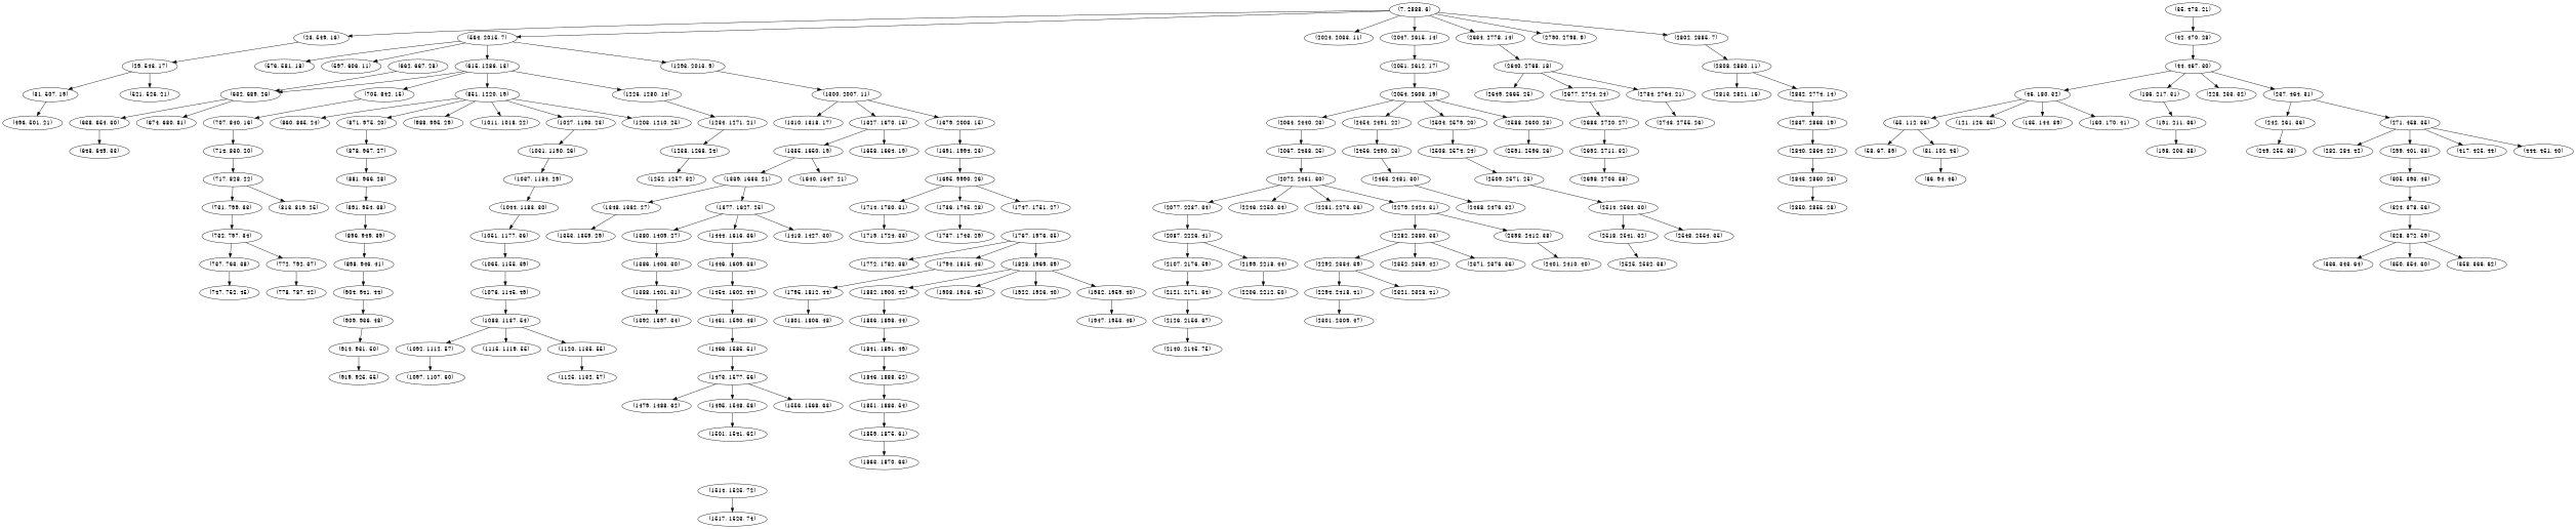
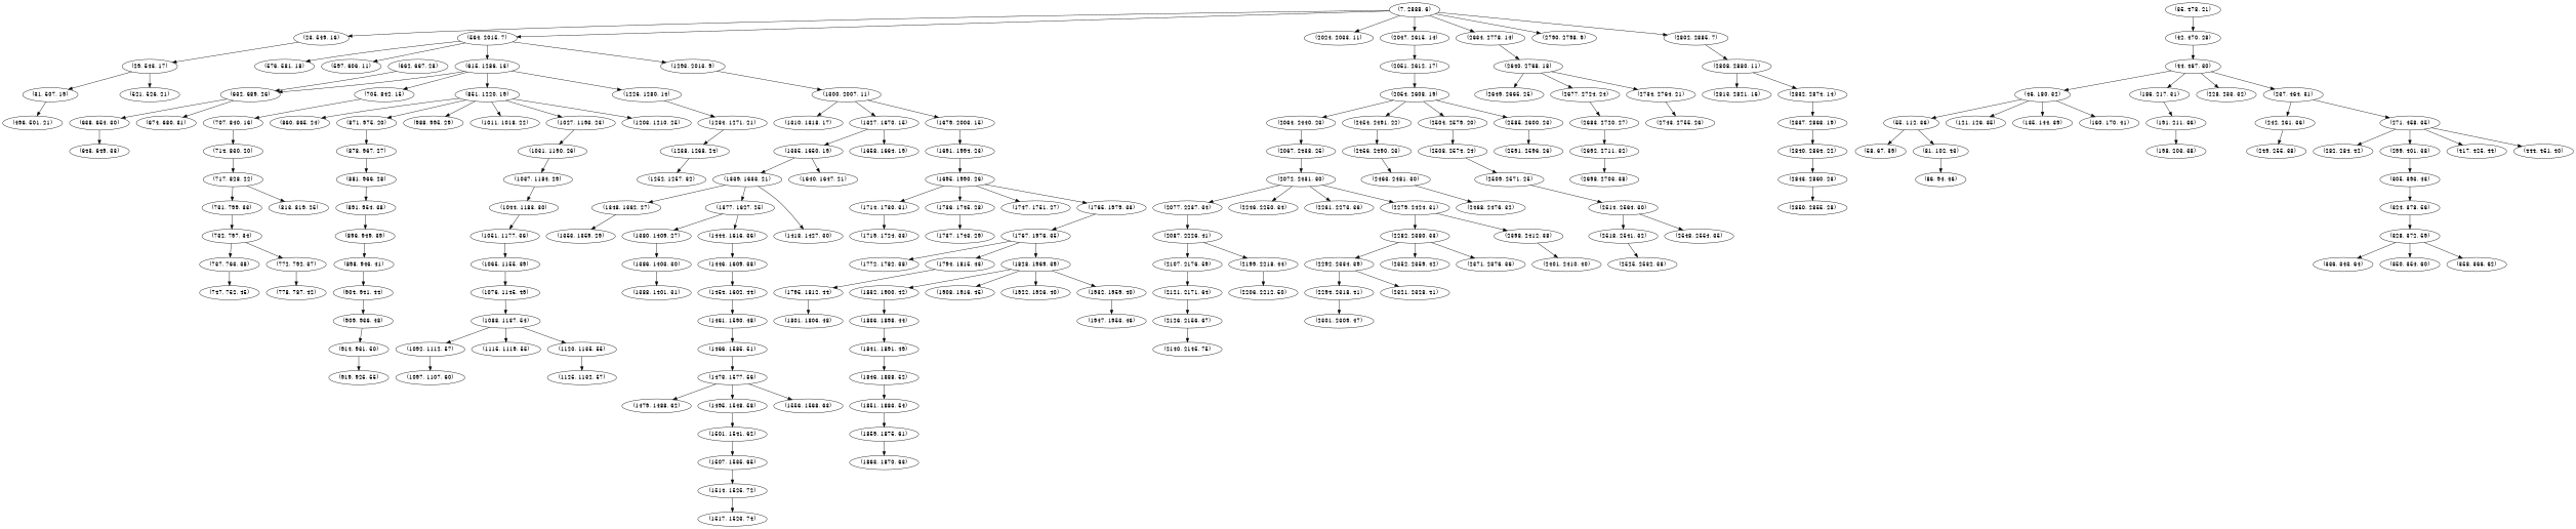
  digraph {
    "(7, 2888, 6)"
    "(23, 549, 16)"
    "(564, 2015, 7)"
    "(2024, 2033, 11)"
    "(2047, 2615, 14)"
    "(2634, 2778, 14)"
    "(2790, 2798, 9)"
    "(2802, 2885, 7)"
    "(29, 543, 17)"
    "(576, 581, 18)"
    "(597, 606, 11)"
    "(615, 1286, 13)"
    "(1293, 2013, 9)"
    "(2051, 2612, 17)"
    "(2640, 2768, 18)"
    "(2808, 2880, 11)"
    "(31, 507, 19)"
    "(521, 526, 21)"
    "(496, 501, 21)"
    "(35, 478, 21)"
    "(42, 470, 28)"
    "(44, 467, 30)"
    "(46, 180, 32)"
    "(186, 217, 31)"
    "(228, 233, 32)"
    "(237, 464, 31)"
    "(55, 112, 36)"
    "(121, 126, 35)"
    "(135, 144, 39)"
    "(160, 170, 41)"
    "(191, 211, 36)"
    "(242, 261, 36)"
    "(271, 458, 35)"
    "(58, 67, 39)"
    "(81, 102, 43)"
    "(86, 94, 46)"
    "(198, 203, 38)"
    "(249, 255, 38)"
    "(282, 284, 42)"
    "(299, 401, 38)"
    "(417, 425, 44)"
    "(444, 451, 40)"
    "(305, 393, 43)"
    "(324, 378, 56)"
    "(328, 372, 59)"
    "(336, 343, 64)"
    "(350, 354, 60)"
    "(358, 366, 62)"
    "(632, 689, 26)"
    "(705, 842, 15)"
    "(851, 1220, 19)"
    "(1226, 1280, 14)"
    "(1300, 2007, 11)"
    "(638, 654, 30)"
    "(674, 680, 31)"
    "(707, 840, 16)"
    "(860, 865, 24)"
    "(871, 975, 20)"
    "(988, 995, 29)"
    "(1011, 1018, 22)"
    "(1027, 1193, 23)"
    "(1203, 1210, 25)"
    "(1234, 1271, 21)"
    "(643, 649, 33)"
    "(662, 667, 28)"
    "(714, 830, 20)"
    "(717, 828, 22)"
    "(731, 799, 33)"
    "(813, 819, 25)"
    "(732, 797, 34)"
    "(737, 763, 38)"
    "(772, 792, 37)"
    "(747, 752, 45)"
    "(778, 787, 42)"
    "(878, 967, 27)"
    "(1031, 1190, 26)"
    "(881, 966, 28)"
    "(891, 954, 38)"
    "(896, 949, 39)"
    "(898, 946, 41)"
    "(904, 941, 44)"
    "(909, 936, 48)"
    "(914, 931, 50)"
    "(919, 925, 55)"
    "(1037, 1184, 29)"
    "(1044, 1183, 30)"
    "(1051, 1177, 36)"
    "(1065, 1155, 39)"
    "(1076, 1145, 49)"
    "(1088, 1137, 54)"
    "(1092, 1112, 57)"
    "(1115, 1119, 55)"
    "(1120, 1135, 55)"
    "(1097, 1107, 60)"
    "(1125, 1132, 57)"
    "(1238, 1268, 24)"
    "(1252, 1257, 32)"
    "(1310, 1318, 17)"
    "(1327, 1670, 15)"
    "(1679, 2003, 15)"
    "(1335, 1650, 19)"
    "(1658, 1664, 19)"
    "(1691, 1994, 23)"
    "(1339, 1633, 21)"
    "(1640, 1647, 21)"
    "(1348, 1362, 27)"
    "(1377, 1627, 25)"
    "(1353, 1359, 29)"
    "(1380, 1409, 27)"
    "(1418, 1427, 30)"
    "(1444, 1616, 36)"
    "(1386, 1403, 30)"
    "(1446, 1609, 38)"
    "(1388, 1401, 31)"
-   "(1392, 1397, 34)"
    "(1454, 1602, 44)"
    "(1461, 1590, 48)"
    "(1466, 1585, 51)"
    "(1473, 1577, 56)"
    "(1479, 1488, 62)"
    "(1495, 1548, 58)"
    "(1556, 1568, 63)"
    "(1501, 1541, 62)"
+   "(1507, 1535, 65)"
    "(1514, 1525, 72)"
    "(1517, 1523, 74)"
-   "(1695, 1990, 26)" [label="(1695, 9990, 26)"]
+   "(1695, 1990, 26)"
    "(1714, 1730, 31)"
    "(1736, 1745, 28)"
    "(1747, 1751, 27)"
+   "(1765, 1979, 33)"
    "(1719, 1724, 33)"
    "(1737, 1743, 29)"
    "(1767, 1976, 35)"
    "(1772, 1782, 38)"
    "(1794, 1815, 43)"
    "(1828, 1969, 39)"
    "(1795, 1812, 44)"
    "(1832, 1900, 42)"
    "(1908, 1916, 45)"
    "(1922, 1926, 40)"
    "(1932, 1959, 40)"
    "(1801, 1806, 48)"
    "(1836, 1898, 44)"
    "(1947, 1953, 46)"
    "(1841, 1891, 49)"
    "(1846, 1888, 52)"
    "(1851, 1883, 54)"
    "(1859, 1875, 61)"
    "(1863, 1870, 63)"
    "(2054, 2608, 19)"
    "(2064, 2440, 23)"
    "(2454, 2491, 22)"
    "(2504, 2579, 20)"
-   "(2588, 2600, 23)"
+   "(2588, 2600, 23)" [label="(2585, 2600, 23)"]
    "(2067, 2438, 25)"
    "(2456, 2490, 23)"
    "(2508, 2574, 24)"
    "(2591, 2596, 26)"
    "(2072, 2431, 30)"
    "(2077, 2237, 34)"
    n162 [label="(2246, 2250, 34)"]
    "(2261, 2273, 36)"
    "(2279, 2424, 31)"
    "(2087, 2226, 41)"
    "(2282, 2380, 33)"
    "(2398, 2412, 38)"
    "(2107, 2176, 59)"
    "(2199, 2218, 44)"
    "(2121, 2171, 64)"
    "(2206, 2212, 50)"
    "(2126, 2156, 67)"
    "(2140, 2145, 75)"
    "(2292, 2334, 39)"
    "(2352, 2359, 42)"
    "(2371, 2376, 36)"
    "(2401, 2410, 40)"
-   "(2294, 2318, 41)" [label="(2294, 2418, 41)"]
+   "(2294, 2318, 41)"
    "(2321, 2328, 41)"
    "(2301, 2309, 47)"
    "(2463, 2481, 30)"
    "(2468, 2476, 32)"
    "(2509, 2571, 25)"
    "(2514, 2564, 30)"
    "(2518, 2541, 32)"
    "(2548, 2554, 35)"
    "(2525, 2532, 38)"
    "(2649, 2665, 25)"
    "(2677, 2724, 24)"
    "(2734, 2764, 21)"
    "(2683, 2720, 27)"
    "(2743, 2755, 26)"
    "(2692, 2711, 32)"
    "(2698, 2703, 38)"
    "(2813, 2821, 16)"
-   "(2832, 2874, 14)" [label="(2832, 2774, 14)"]
+   "(2832, 2874, 14)"
    "(2837, 2868, 19)"
    "(2840, 2864, 22)"
    "(2843, 2860, 23)"
    "(2850, 2855, 28)"
    "(7, 2888, 6)" -> "(23, 549, 16)"
    "(7, 2888, 6)" -> "(564, 2015, 7)"
    "(7, 2888, 6)" -> "(2024, 2033, 11)"
    "(7, 2888, 6)" -> "(2047, 2615, 14)"
    "(7, 2888, 6)" -> "(2634, 2778, 14)"
    "(7, 2888, 6)" -> "(2790, 2798, 9)"
    "(7, 2888, 6)" -> "(2802, 2885, 7)"
    "(23, 549, 16)" -> "(29, 543, 17)"
    "(564, 2015, 7)" -> "(576, 581, 18)"
    "(564, 2015, 7)" -> "(597, 606, 11)"
    "(564, 2015, 7)" -> "(615, 1286, 13)"
    "(564, 2015, 7)" -> "(1293, 2013, 9)"
    "(2047, 2615, 14)" -> "(2051, 2612, 17)"
    "(2634, 2778, 14)" -> "(2640, 2768, 18)"
    "(2802, 2885, 7)" -> "(2808, 2880, 11)"
    "(29, 543, 17)" -> "(31, 507, 19)"
    "(29, 543, 17)" -> "(521, 526, 21)"
    "(615, 1286, 13)" -> "(632, 689, 26)"
    "(615, 1286, 13)" -> "(705, 842, 15)"
    "(615, 1286, 13)" -> "(851, 1220, 19)"
    "(615, 1286, 13)" -> "(1226, 1280, 14)"
    "(1293, 2013, 9)" -> "(1300, 2007, 11)"
    "(2051, 2612, 17)" -> "(2054, 2608, 19)"
    "(2640, 2768, 18)" -> "(2649, 2665, 25)"
    "(2640, 2768, 18)" -> "(2677, 2724, 24)"
    "(2640, 2768, 18)" -> "(2734, 2764, 21)"
    "(2808, 2880, 11)" -> "(2813, 2821, 16)"
    "(2808, 2880, 11)" -> "(2832, 2874, 14)"
    "(31, 507, 19)" -> "(496, 501, 21)"
    "(35, 478, 21)" -> "(42, 470, 28)"
    "(42, 470, 28)" -> "(44, 467, 30)"
    "(44, 467, 30)" -> "(46, 180, 32)"
    "(44, 467, 30)" -> "(186, 217, 31)"
    "(44, 467, 30)" -> "(228, 233, 32)"
    "(44, 467, 30)" -> "(237, 464, 31)"
    "(46, 180, 32)" -> "(55, 112, 36)"
    "(46, 180, 32)" -> "(121, 126, 35)"
    "(46, 180, 32)" -> "(135, 144, 39)"
    "(46, 180, 32)" -> "(160, 170, 41)"
    "(186, 217, 31)" -> "(191, 211, 36)"
    "(237, 464, 31)" -> "(242, 261, 36)"
    "(237, 464, 31)" -> "(271, 458, 35)"
    "(55, 112, 36)" -> "(58, 67, 39)"
    "(55, 112, 36)" -> "(81, 102, 43)"
    "(191, 211, 36)" -> "(198, 203, 38)"
    "(242, 261, 36)" -> "(249, 255, 38)"
    "(271, 458, 35)" -> "(282, 284, 42)"
    "(271, 458, 35)" -> "(299, 401, 38)"
    "(271, 458, 35)" -> "(417, 425, 44)"
    "(271, 458, 35)" -> "(444, 451, 40)"
    "(81, 102, 43)" -> "(86, 94, 46)"
    "(299, 401, 38)" -> "(305, 393, 43)"
    "(305, 393, 43)" -> "(324, 378, 56)"
    "(324, 378, 56)" -> "(328, 372, 59)"
    "(328, 372, 59)" -> "(336, 343, 64)"
    "(328, 372, 59)" -> "(350, 354, 60)"
    "(328, 372, 59)" -> "(358, 366, 62)"
    "(632, 689, 26)" -> "(638, 654, 30)"
    "(632, 689, 26)" -> "(674, 680, 31)"
    "(705, 842, 15)" -> "(707, 840, 16)"
    "(851, 1220, 19)" -> "(860, 865, 24)"
    "(851, 1220, 19)" -> "(871, 975, 20)"
    "(851, 1220, 19)" -> "(988, 995, 29)"
    "(851, 1220, 19)" -> "(1011, 1018, 22)"
    "(851, 1220, 19)" -> "(1027, 1193, 23)"
    "(851, 1220, 19)" -> "(1203, 1210, 25)"
    "(1226, 1280, 14)" -> "(1234, 1271, 21)"
    "(1300, 2007, 11)" -> "(1310, 1318, 17)"
    "(1300, 2007, 11)" -> "(1327, 1670, 15)"
    "(1300, 2007, 11)" -> "(1679, 2003, 15)"
    "(638, 654, 30)" -> "(643, 649, 33)"
    "(707, 840, 16)" -> "(714, 830, 20)"
    "(871, 975, 20)" -> "(878, 967, 27)"
    "(1027, 1193, 23)" -> "(1031, 1190, 26)"
    "(1234, 1271, 21)" -> "(1238, 1268, 24)"
    "(662, 667, 28)" -> "(632, 689, 26)"
    "(714, 830, 20)" -> "(717, 828, 22)"
    "(717, 828, 22)" -> "(731, 799, 33)"
    "(717, 828, 22)" -> "(813, 819, 25)"
    "(731, 799, 33)" -> "(732, 797, 34)"
    "(732, 797, 34)" -> "(737, 763, 38)"
    "(732, 797, 34)" -> "(772, 792, 37)"
    "(737, 763, 38)" -> "(747, 752, 45)"
    "(772, 792, 37)" -> "(778, 787, 42)"
    "(878, 967, 27)" -> "(881, 966, 28)"
    "(1031, 1190, 26)" -> "(1037, 1184, 29)"
    "(881, 966, 28)" -> "(891, 954, 38)"
    "(891, 954, 38)" -> "(896, 949, 39)"
    "(896, 949, 39)" -> "(898, 946, 41)"
    "(898, 946, 41)" -> "(904, 941, 44)"
    "(904, 941, 44)" -> "(909, 936, 48)"
    "(909, 936, 48)" -> "(914, 931, 50)"
    "(914, 931, 50)" -> "(919, 925, 55)"
    "(1037, 1184, 29)" -> "(1044, 1183, 30)"
    "(1044, 1183, 30)" -> "(1051, 1177, 36)"
    "(1051, 1177, 36)" -> "(1065, 1155, 39)"
    "(1065, 1155, 39)" -> "(1076, 1145, 49)"
    "(1076, 1145, 49)" -> "(1088, 1137, 54)"
    "(1088, 1137, 54)" -> "(1092, 1112, 57)"
    "(1088, 1137, 54)" -> "(1115, 1119, 55)"
    "(1088, 1137, 54)" -> "(1120, 1135, 55)"
    "(1092, 1112, 57)" -> "(1097, 1107, 60)"
    "(1120, 1135, 55)" -> "(1125, 1132, 57)"
    "(1238, 1268, 24)" -> "(1252, 1257, 32)"
    "(1327, 1670, 15)" -> "(1335, 1650, 19)"
    "(1327, 1670, 15)" -> "(1658, 1664, 19)"
    "(1679, 2003, 15)" -> "(1691, 1994, 23)"
    "(1335, 1650, 19)" -> "(1339, 1633, 21)"
    "(1335, 1650, 19)" -> "(1640, 1647, 21)"
    "(1691, 1994, 23)" -> "(1695, 1990, 26)"
    "(1339, 1633, 21)" -> "(1348, 1362, 27)"
    "(1339, 1633, 21)" -> "(1377, 1627, 25)"
    "(1348, 1362, 27)" -> "(1353, 1359, 29)"
    "(1377, 1627, 25)" -> "(1380, 1409, 27)"
-   "(1377, 1627, 25)" -> "(1418, 1427, 30)"
+   "(1339, 1633, 21)" -> "(1418, 1427, 30)"
    "(1377, 1627, 25)" -> "(1444, 1616, 36)"
    "(1380, 1409, 27)" -> "(1386, 1403, 30)"
    "(1444, 1616, 36)" -> "(1446, 1609, 38)"
    "(1386, 1403, 30)" -> "(1388, 1401, 31)"
    "(1446, 1609, 38)" -> "(1454, 1602, 44)"
-   "(1388, 1401, 31)" -> "(1392, 1397, 34)"
    "(1454, 1602, 44)" -> "(1461, 1590, 48)"
    "(1461, 1590, 48)" -> "(1466, 1585, 51)"
    "(1466, 1585, 51)" -> "(1473, 1577, 56)"
    "(1473, 1577, 56)" -> "(1479, 1488, 62)"
    "(1473, 1577, 56)" -> "(1495, 1548, 58)"
    "(1473, 1577, 56)" -> "(1556, 1568, 63)"
    "(1495, 1548, 58)" -> "(1501, 1541, 62)"
+   "(1501, 1541, 62)" -> "(1507, 1535, 65)"
+   "(1507, 1535, 65)" -> "(1514, 1525, 72)"
    "(1514, 1525, 72)" -> "(1517, 1523, 74)"
    "(1695, 1990, 26)" -> "(1714, 1730, 31)"
    "(1695, 1990, 26)" -> "(1736, 1745, 28)"
    "(1695, 1990, 26)" -> "(1747, 1751, 27)"
+   "(1695, 1990, 26)" -> "(1765, 1979, 33)"
    "(1714, 1730, 31)" -> "(1719, 1724, 33)"
    "(1736, 1745, 28)" -> "(1737, 1743, 29)"
+   "(1765, 1979, 33)" -> "(1767, 1976, 35)"
    "(1767, 1976, 35)" -> "(1772, 1782, 38)"
    "(1767, 1976, 35)" -> "(1794, 1815, 43)"
    "(1767, 1976, 35)" -> "(1828, 1969, 39)"
    "(1794, 1815, 43)" -> "(1795, 1812, 44)"
    "(1828, 1969, 39)" -> "(1832, 1900, 42)"
    "(1828, 1969, 39)" -> "(1908, 1916, 45)"
    "(1828, 1969, 39)" -> "(1922, 1926, 40)"
    "(1828, 1969, 39)" -> "(1932, 1959, 40)"
    "(1795, 1812, 44)" -> "(1801, 1806, 48)"
    "(1832, 1900, 42)" -> "(1836, 1898, 44)"
    "(1932, 1959, 40)" -> "(1947, 1953, 46)"
    "(1836, 1898, 44)" -> "(1841, 1891, 49)"
    "(1841, 1891, 49)" -> "(1846, 1888, 52)"
    "(1846, 1888, 52)" -> "(1851, 1883, 54)"
    "(1851, 1883, 54)" -> "(1859, 1875, 61)"
    "(1859, 1875, 61)" -> "(1863, 1870, 63)"
    "(2054, 2608, 19)" -> "(2064, 2440, 23)"
    "(2054, 2608, 19)" -> "(2454, 2491, 22)"
    "(2054, 2608, 19)" -> "(2504, 2579, 20)"
    "(2054, 2608, 19)" -> "(2588, 2600, 23)"
    "(2064, 2440, 23)" -> "(2067, 2438, 25)"
    "(2454, 2491, 22)" -> "(2456, 2490, 23)"
    "(2504, 2579, 20)" -> "(2508, 2574, 24)"
    "(2588, 2600, 23)" -> "(2591, 2596, 26)"
    "(2067, 2438, 25)" -> "(2072, 2431, 30)"
    "(2456, 2490, 23)" -> "(2463, 2481, 30)"
    "(2508, 2574, 24)" -> "(2509, 2571, 25)"
    "(2072, 2431, 30)" -> "(2077, 2237, 34)"
    "(2072, 2431, 30)" -> n162
    "(2072, 2431, 30)" -> "(2261, 2273, 36)"
    "(2072, 2431, 30)" -> "(2279, 2424, 31)"
    "(2077, 2237, 34)" -> "(2087, 2226, 41)"
    "(2279, 2424, 31)" -> "(2282, 2380, 33)"
    "(2279, 2424, 31)" -> "(2398, 2412, 38)"
    "(2087, 2226, 41)" -> "(2107, 2176, 59)"
    "(2087, 2226, 41)" -> "(2199, 2218, 44)"
    "(2282, 2380, 33)" -> "(2292, 2334, 39)"
    "(2282, 2380, 33)" -> "(2352, 2359, 42)"
    "(2282, 2380, 33)" -> "(2371, 2376, 36)"
    "(2398, 2412, 38)" -> "(2401, 2410, 40)"
    "(2107, 2176, 59)" -> "(2121, 2171, 64)"
    "(2199, 2218, 44)" -> "(2206, 2212, 50)"
    "(2121, 2171, 64)" -> "(2126, 2156, 67)"
    "(2126, 2156, 67)" -> "(2140, 2145, 75)"
    "(2292, 2334, 39)" -> "(2294, 2318, 41)"
    "(2292, 2334, 39)" -> "(2321, 2328, 41)"
    "(2294, 2318, 41)" -> "(2301, 2309, 47)"
    "(2463, 2481, 30)" -> "(2468, 2476, 32)"
    "(2509, 2571, 25)" -> "(2514, 2564, 30)"
    "(2514, 2564, 30)" -> "(2518, 2541, 32)"
    "(2514, 2564, 30)" -> "(2548, 2554, 35)"
    "(2518, 2541, 32)" -> "(2525, 2532, 38)"
    "(2677, 2724, 24)" -> "(2683, 2720, 27)"
    "(2734, 2764, 21)" -> "(2743, 2755, 26)"
    "(2683, 2720, 27)" -> "(2692, 2711, 32)"
    "(2692, 2711, 32)" -> "(2698, 2703, 38)"
    "(2832, 2874, 14)" -> "(2837, 2868, 19)"
    "(2837, 2868, 19)" -> "(2840, 2864, 22)"
    "(2840, 2864, 22)" -> "(2843, 2860, 23)"
    "(2843, 2860, 23)" -> "(2850, 2855, 28)"
  }
